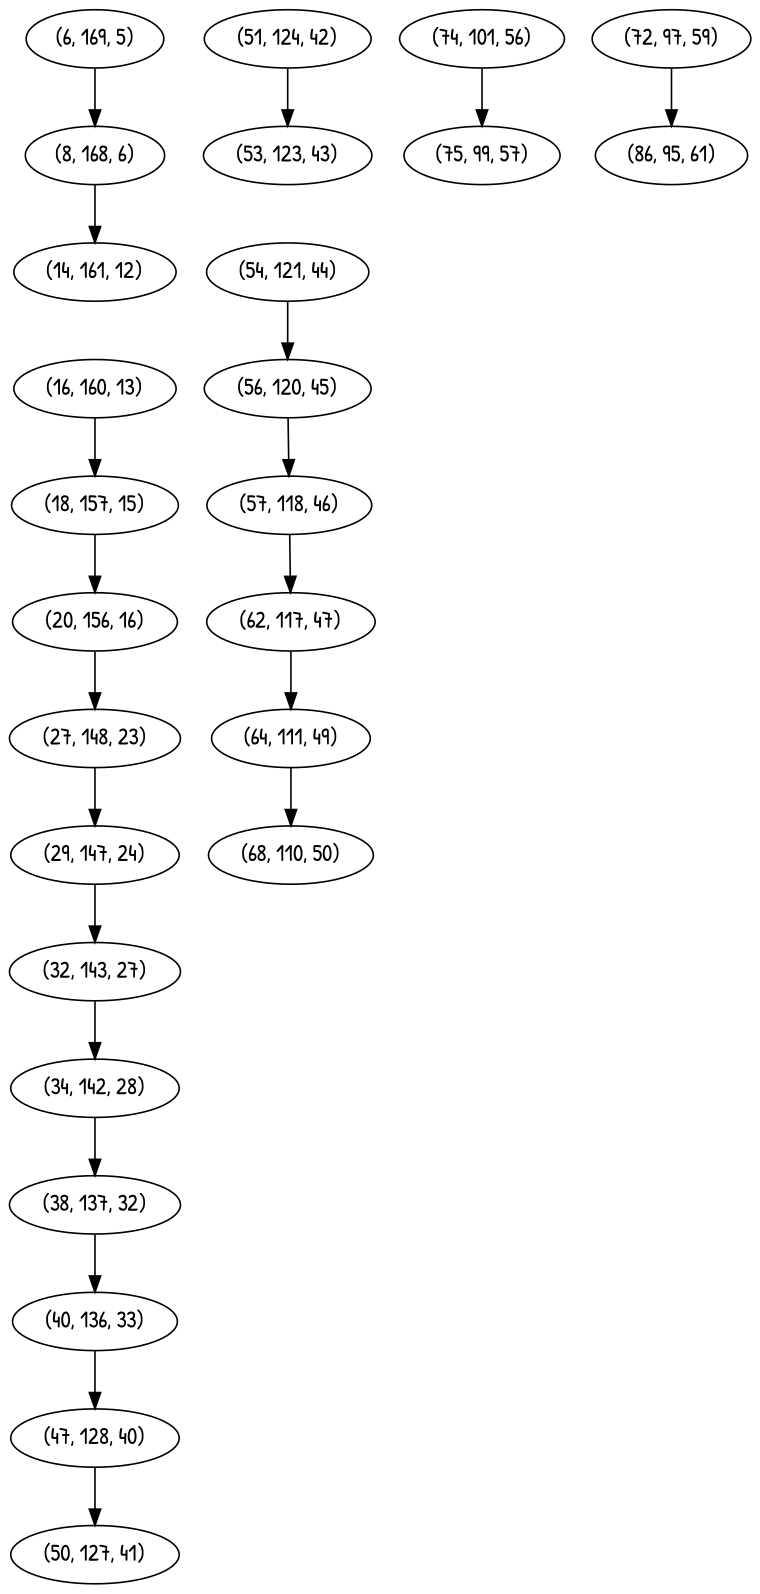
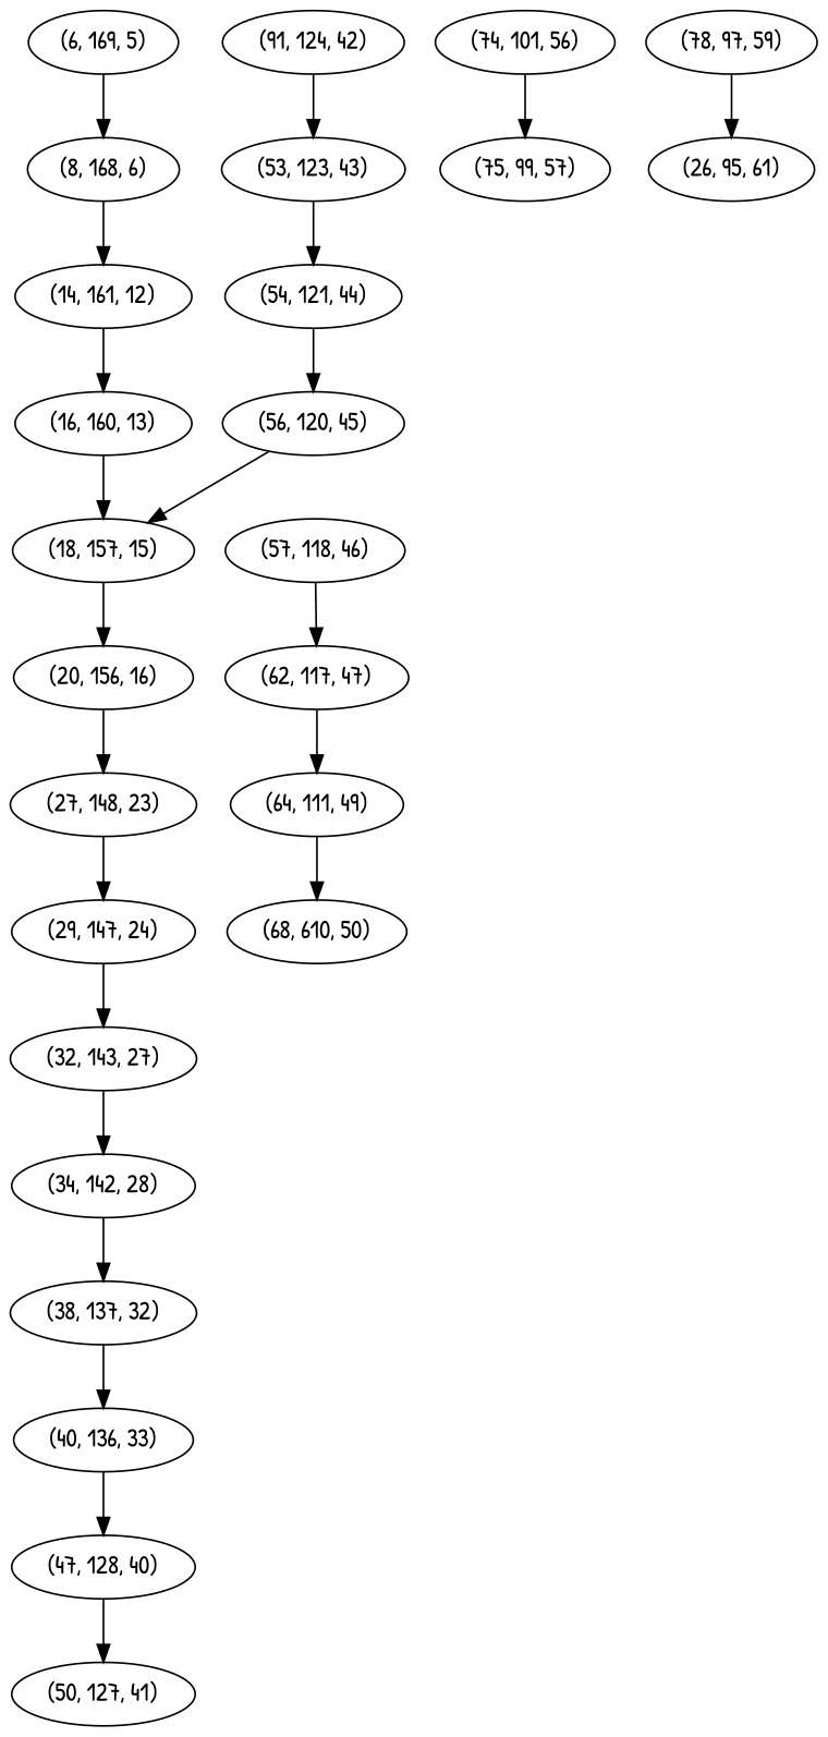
  digraph {
    fontname="Patrick Hand"
    node [fontname="Patrick Hand"]
    edge [fontname="Patrick Hand"]
    "(6, 169, 5)"
    "(8, 168, 6)"
    "(14, 161, 12)"
    "(16, 160, 13)"
    "(18, 157, 15)"
    "(20, 156, 16)"
    "(27, 148, 23)"
    "(29, 147, 24)"
    "(32, 143, 27)"
    "(34, 142, 28)"
    "(38, 137, 32)"
    "(40, 136, 33)"
    "(47, 128, 40)"
    "(50, 127, 41)"
-   "(51, 124, 42)"
+   "(51, 124, 42)" [label="(91, 124, 42)"]
    "(53, 123, 43)"
    "(54, 121, 44)"
    "(56, 120, 45)"
    "(57, 118, 46)"
    "(62, 117, 47)"
    "(64, 111, 49)"
-   "(68, 110, 50)"
+   "(68, 110, 50)" [label="(68, 610, 50)"]
    "(74, 101, 56)"
    "(75, 99, 57)"
-   "(78, 97, 59)" [label="(72, 97, 59)"]
-   "(86, 95, 61)"
+   "(78, 97, 59)"
+   "(86, 95, 61)" [label="(26, 95, 61)"]
    "(6, 169, 5)" -> "(8, 168, 6)"
    "(8, 168, 6)" -> "(14, 161, 12)"
+   "(14, 161, 12)" -> "(16, 160, 13)"
    "(16, 160, 13)" -> "(18, 157, 15)"
    "(18, 157, 15)" -> "(20, 156, 16)"
    "(20, 156, 16)" -> "(27, 148, 23)"
    "(27, 148, 23)" -> "(29, 147, 24)"
    "(29, 147, 24)" -> "(32, 143, 27)"
    "(32, 143, 27)" -> "(34, 142, 28)"
    "(34, 142, 28)" -> "(38, 137, 32)"
    "(38, 137, 32)" -> "(40, 136, 33)"
    "(40, 136, 33)" -> "(47, 128, 40)"
    "(47, 128, 40)" -> "(50, 127, 41)"
    "(51, 124, 42)" -> "(53, 123, 43)"
+   "(53, 123, 43)" -> "(54, 121, 44)"
    "(54, 121, 44)" -> "(56, 120, 45)"
-   "(56, 120, 45)" -> "(57, 118, 46)"
+   "(56, 120, 45)" -> "(18, 157, 15)"
    "(57, 118, 46)" -> "(62, 117, 47)"
    "(62, 117, 47)" -> "(64, 111, 49)"
    "(64, 111, 49)" -> "(68, 110, 50)"
    "(74, 101, 56)" -> "(75, 99, 57)"
    "(78, 97, 59)" -> "(86, 95, 61)"
  }
